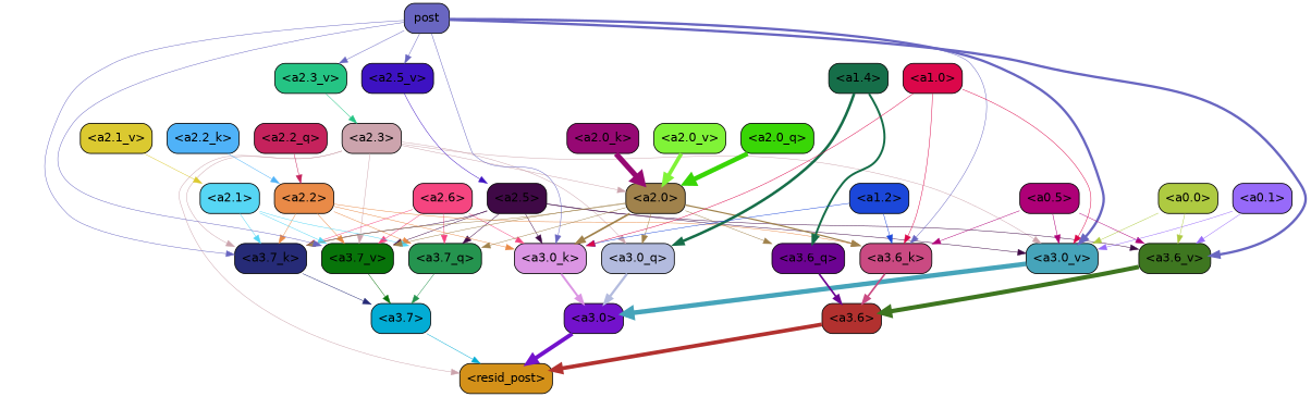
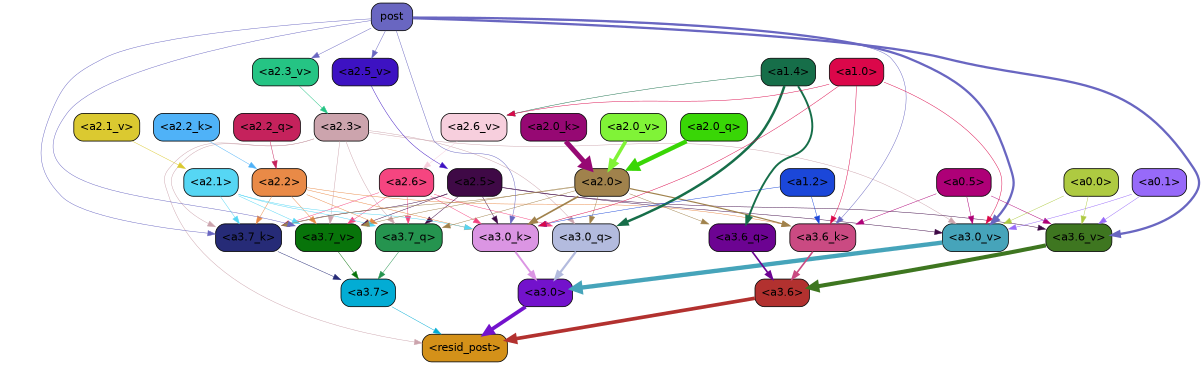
  strict digraph {
    splines=true
    node [color=black fontname=Helvetica shape=box style="filled, rounded"]
    edge [color="#6966c1" penwidth=0.6]
    "<a3.7>" [fillcolor="#03acd4"]
    "<resid_post>" [fillcolor="#d49119"]
    "<a3.6>" [fillcolor="#b2312f"]
    "<a3.0>" [fillcolor="#7312cc"]
    "<a2.3>" [fillcolor="#cca4ad"]
    "<a3.7_q>" [fillcolor="#25944f"]
    "<a3.0_q>" [fillcolor="#b3bbde"]
    "<a3.7_k>" [fillcolor="#262b77"]
    "<a3.7_v>" [fillcolor="#08740a"]
    "<a3.0_v>" [fillcolor="#46a4ba"]
    "<a3.0_k>" [fillcolor="#db95e3"]
    "<a3.6_q>" [fillcolor="#6c0392"]
    "<a3.6_k>" [fillcolor="#ca4a82"]
    "<a3.6_v>" [fillcolor="#3e7620"]
    "<a2.6>" [fillcolor="#f54580"]
    "<a2.5>" [fillcolor="#3f0946"]
    "<a2.2>" [fillcolor="#e98a47"]
    "<a2.1>" [fillcolor="#56d6f4"]
    "<a2.0>" [fillcolor="#a0824c"]
    "<a1.4>" [fillcolor="#166e49"]
+   "<a2.6_v>" [fillcolor="#f7cfdd"]
    n22 [fillcolor="#6966c1" label=post]
    "<a2.5_v>" [fillcolor="#3d12c2"]
    "<a2.3_v>" [fillcolor="#25c484"]
    "<a1.2>" [fillcolor="#1b47d9"]
    "<a1.0>" [fillcolor="#db074a"]
    "<a0.5>" [fillcolor="#ae0077"]
    "<a0.1>" [fillcolor="#976af9"]
    "<a0.0>" [fillcolor="#aeca41"]
    "<a2.2_q>" [fillcolor="#c5225c"]
    "<a2.0_q>" [fillcolor="#39d606"]
    "<a2.2_k>" [fillcolor="#4fb2f8"]
    "<a2.0_k>" [fillcolor="#960873"]
    "<a2.1_v>" [fillcolor="#dbc930"]
    "<a2.0_v>" [fillcolor="#80f337"]
    "<a3.7>" -> "<resid_post>" [color="#03acd4"]
    "<a3.6>" -> "<resid_post>" [color="#b2312f" penwidth=4.753257989883423]
    "<a3.0>" -> "<resid_post>" [color="#7312cc" penwidth=4.90053927898407]
    "<a2.3>" -> "<resid_post>" [color="#cca4ad"]
-   "<a2.3>" -> "<a2.0>" [color="#cca4ad"]
+   "<a2.3>" -> "<a3.7_q>" [color="#cca4ad"]
    "<a2.3>" -> "<a3.0_q>" [color="#cca4ad"]
    "<a2.3>" -> "<a3.7_k>" [color="#cca4ad"]
    "<a2.3>" -> "<a3.7_v>" [color="#cca4ad"]
    "<a2.3>" -> "<a3.0_v>" [color="#cca4ad"]
    "<a3.7_q>" -> "<a3.7>" [color="#25944f"]
    "<a3.0_q>" -> "<a3.0>" [color="#b3bbde" penwidth=2.870753765106201]
    "<a3.7_k>" -> "<a3.7>" [color="#262b77"]
    "<a3.7_v>" -> "<a3.7>" [color="#08740a"]
    "<a3.0_v>" -> "<a3.0>" [color="#46a4ba" penwidth=5.680712580680847]
    "<a3.0_k>" -> "<a3.0>" [color="#db95e3" penwidth=2.520303964614868]
    "<a3.6_q>" -> "<a3.6>" [color="#6c0392" penwidth=2.160832464694977]
    "<a3.6_k>" -> "<a3.6>" [color="#ca4a82" penwidth=2.13908451795578]
    "<a3.6_v>" -> "<a3.6>" [color="#3e7620" penwidth=5.297133803367615]
    "<a2.6>" -> "<a3.7_q>" [color="#f54580"]
+   "<a2.6>" -> "<a3.0_q>" [color="#f54580"]
    "<a2.6>" -> "<a3.7_k>" [color="#f54580"]
    "<a2.6>" -> "<a3.7_v>" [color="#f54580"]
    "<a2.6>" -> "<a3.0_k>" [color="#f54580"]
    "<a2.5>" -> "<a3.7_q>" [color="#3f0946"]
    "<a2.5>" -> "<a3.7_k>" [color="#3f0946"]
    "<a2.5>" -> "<a3.7_v>" [color="#3f0946"]
    "<a2.5>" -> "<a3.0_v>" [color="#3f0946"]
    "<a2.5>" -> "<a3.0_k>" [color="#3f0946"]
    "<a2.5>" -> "<a3.6_v>" [color="#3f0946"]
    "<a2.2>" -> "<a3.7_q>" [color="#e98a47"]
    "<a2.2>" -> "<a3.7_k>" [color="#e98a47"]
    "<a2.2>" -> "<a3.7_v>" [color="#e98a47"]
    "<a2.2>" -> "<a3.0_k>" [color="#e98a47"]
    "<a2.2>" -> "<a3.6_k>" [color="#e98a47"]
    "<a2.1>" -> "<a3.7_q>" [color="#56d6f4"]
    "<a2.1>" -> "<a3.7_k>" [color="#56d6f4"]
    "<a2.1>" -> "<a3.7_v>" [color="#56d6f4"]
+   "<a2.1>" -> "<a3.0_k>" [color="#56d6f4"]
    "<a2.0>" -> "<a3.7_q>" [color="#a0824c"]
    "<a2.0>" -> "<a3.0_q>" [color="#a0824c"]
    "<a2.0>" -> "<a3.7_k>" [color="#a0824c"]
    "<a2.0>" -> "<a3.7_v>" [color="#a0824c"]
    "<a2.0>" -> "<a3.0_k>" [color="#a0824c" penwidth=2.172017753124237]
    "<a2.0>" -> "<a3.6_q>" [color="#a0824c"]
    "<a2.0>" -> "<a3.6_k>" [color="#a0824c" penwidth=1.5348684191703796]
    "<a1.4>" -> "<a3.0_q>" [color="#166e49" penwidth=3.2595192790031433]
    "<a1.4>" -> "<a3.6_q>" [color="#166e49" penwidth=2.532623291015625]
+   "<a1.4>" -> "<a2.6_v>" [color="#166e49"]
+   "<a2.6_v>" -> "<a2.6>" [color="#f7cfdd"]
    n22 -> "<a3.7_k>"
    n22 -> "<a3.7_v>"
    n22 -> "<a3.0_v>" [penwidth=2.969020187854767]
    n22 -> "<a3.0_k>" [penwidth=0.6117386221885681]
    n22 -> "<a3.6_k>"
    n22 -> "<a3.6_v>" [penwidth=3.0186105966567993]
    n22 -> "<a2.5_v>"
    n22 -> "<a2.3_v>"
    "<a2.5_v>" -> "<a2.5>" [color="#3d12c2"]
    "<a2.3_v>" -> "<a2.3>" [color="#25c484"]
    "<a1.2>" -> "<a3.0_k>" [color="#1b47d9"]
    "<a1.2>" -> "<a3.6_k>" [color="#1b47d9"]
    "<a1.0>" -> "<a3.0_v>" [color="#db074a"]
    "<a1.0>" -> "<a3.0_k>" [color="#db074a"]
    "<a1.0>" -> "<a3.6_k>" [color="#db074a"]
+   "<a1.0>" -> "<a2.6_v>" [color="#db074a"]
    "<a0.5>" -> "<a3.0_v>" [color="#ae0077" penwidth=0.6409564018249512]
    "<a0.5>" -> "<a3.6_k>" [color="#ae0077"]
    "<a0.5>" -> "<a3.6_v>" [color="#ae0077"]
    "<a0.1>" -> "<a3.0_v>" [color="#976af9"]
    "<a0.1>" -> "<a3.6_v>" [color="#976af9"]
    "<a0.0>" -> "<a3.0_v>" [color="#aeca41"]
    "<a0.0>" -> "<a3.6_v>" [color="#aeca41"]
    "<a2.2_q>" -> "<a2.2>" [color="#c5225c"]
    "<a2.0_q>" -> "<a2.0>" [color="#39d606" penwidth=5.682948350906372]
    "<a2.2_k>" -> "<a2.2>" [color="#4fb2f8"]
    "<a2.0_k>" -> "<a2.0>" [color="#960873" penwidth=6.450693130493164]
    "<a2.1_v>" -> "<a2.1>" [color="#dbc930"]
    "<a2.0_v>" -> "<a2.0>" [color="#80f337" penwidth=4.592647075653076]
  }
